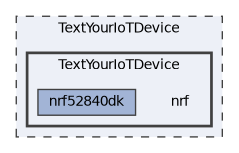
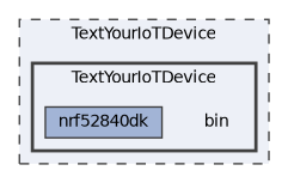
  digraph {
    compound=true
    node [fontname=Helvetica fontsize=10]
-   n1 [height=0.2 label=nrf shape=plaintext width=0.4]
+   n1 [height=0.2 label=bin shape=plaintext width=0.4]
    n2 [color=grey25 fillcolor="#a2b4d6" height=0.2 label=nrf52840dk shape=box style=filled width=0.4]
    subgraph cluster_1 {
      bgcolor="#edf0f7"
      fontname=Helvetica
      fontsize=10
      label=TextYourIoTDevice
      pencolor=grey25
      style="filled,dashed"
      subgraph cluster_2 {
        bgcolor="#edf0f7"
        fontname=Helvetica
        fontsize=10
        pencolor=grey25
        style="filled,bold"
        n1
        n2
      }
    }
  }
